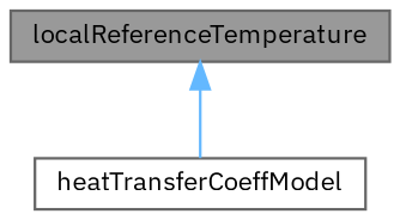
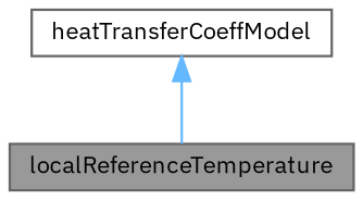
  digraph {
    fontname="IBM Plex Sans"
    node [color=gray40 fontname="IBM Plex Sans" fontsize=10 shape=box style=filled]
    n1 [fillcolor=grey60 fontcolor=black height=0.2 label=localReferenceTemperature width=0.4]
    n2 [fillcolor=white height=0.2 label=heatTransferCoeffModel width=0.4]
-   n1 -> n2 [color=steelblue1 dir=back fontname="IBM Plex Sans" fontsize=10 labelfontname=Helvetica labelfontsize=10 style=solid]
+   n2 -> n1 [color=steelblue1 dir=back fontname="IBM Plex Sans" fontsize=10 labelfontname=Helvetica labelfontsize=10 style=solid]
  }
